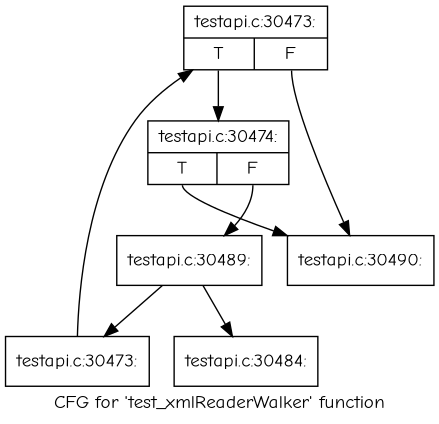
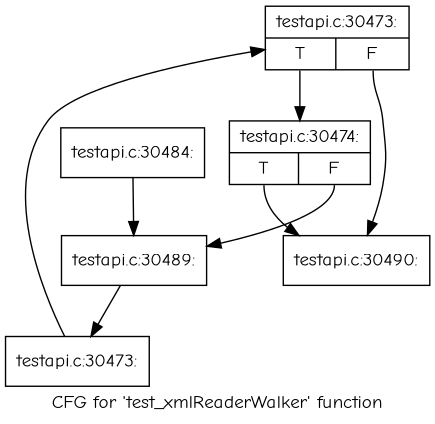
  digraph {
    fontname="Comic Neue"
    label="CFG for 'test_xmlReaderWalker' function"
    node [fontname="Comic Neue" shape=record]
    edge [fontname="Comic Neue"]
    n1 [label="{testapi.c:30473:|{<s0>T|<s1>F}}"]
    n2 [label="{testapi.c:30474:|{<s0>T|<s1>F}}"]
    n3 [label="{testapi.c:30490:}"]
    n4 [label="{testapi.c:30489:}"]
    n5 [label="{testapi.c:30484:}"]
    n6 [label="{testapi.c:30473:}"]
    n1 -> n2 [tailport=s0]
    n1 -> n3 [tailport=s1]
    n2 -> n3 [tailport=s0]
    n2 -> n4 [tailport=s1]
    n4 -> n6
-   n4 -> n5
+   n5 -> n4
    n6 -> n1
  }
